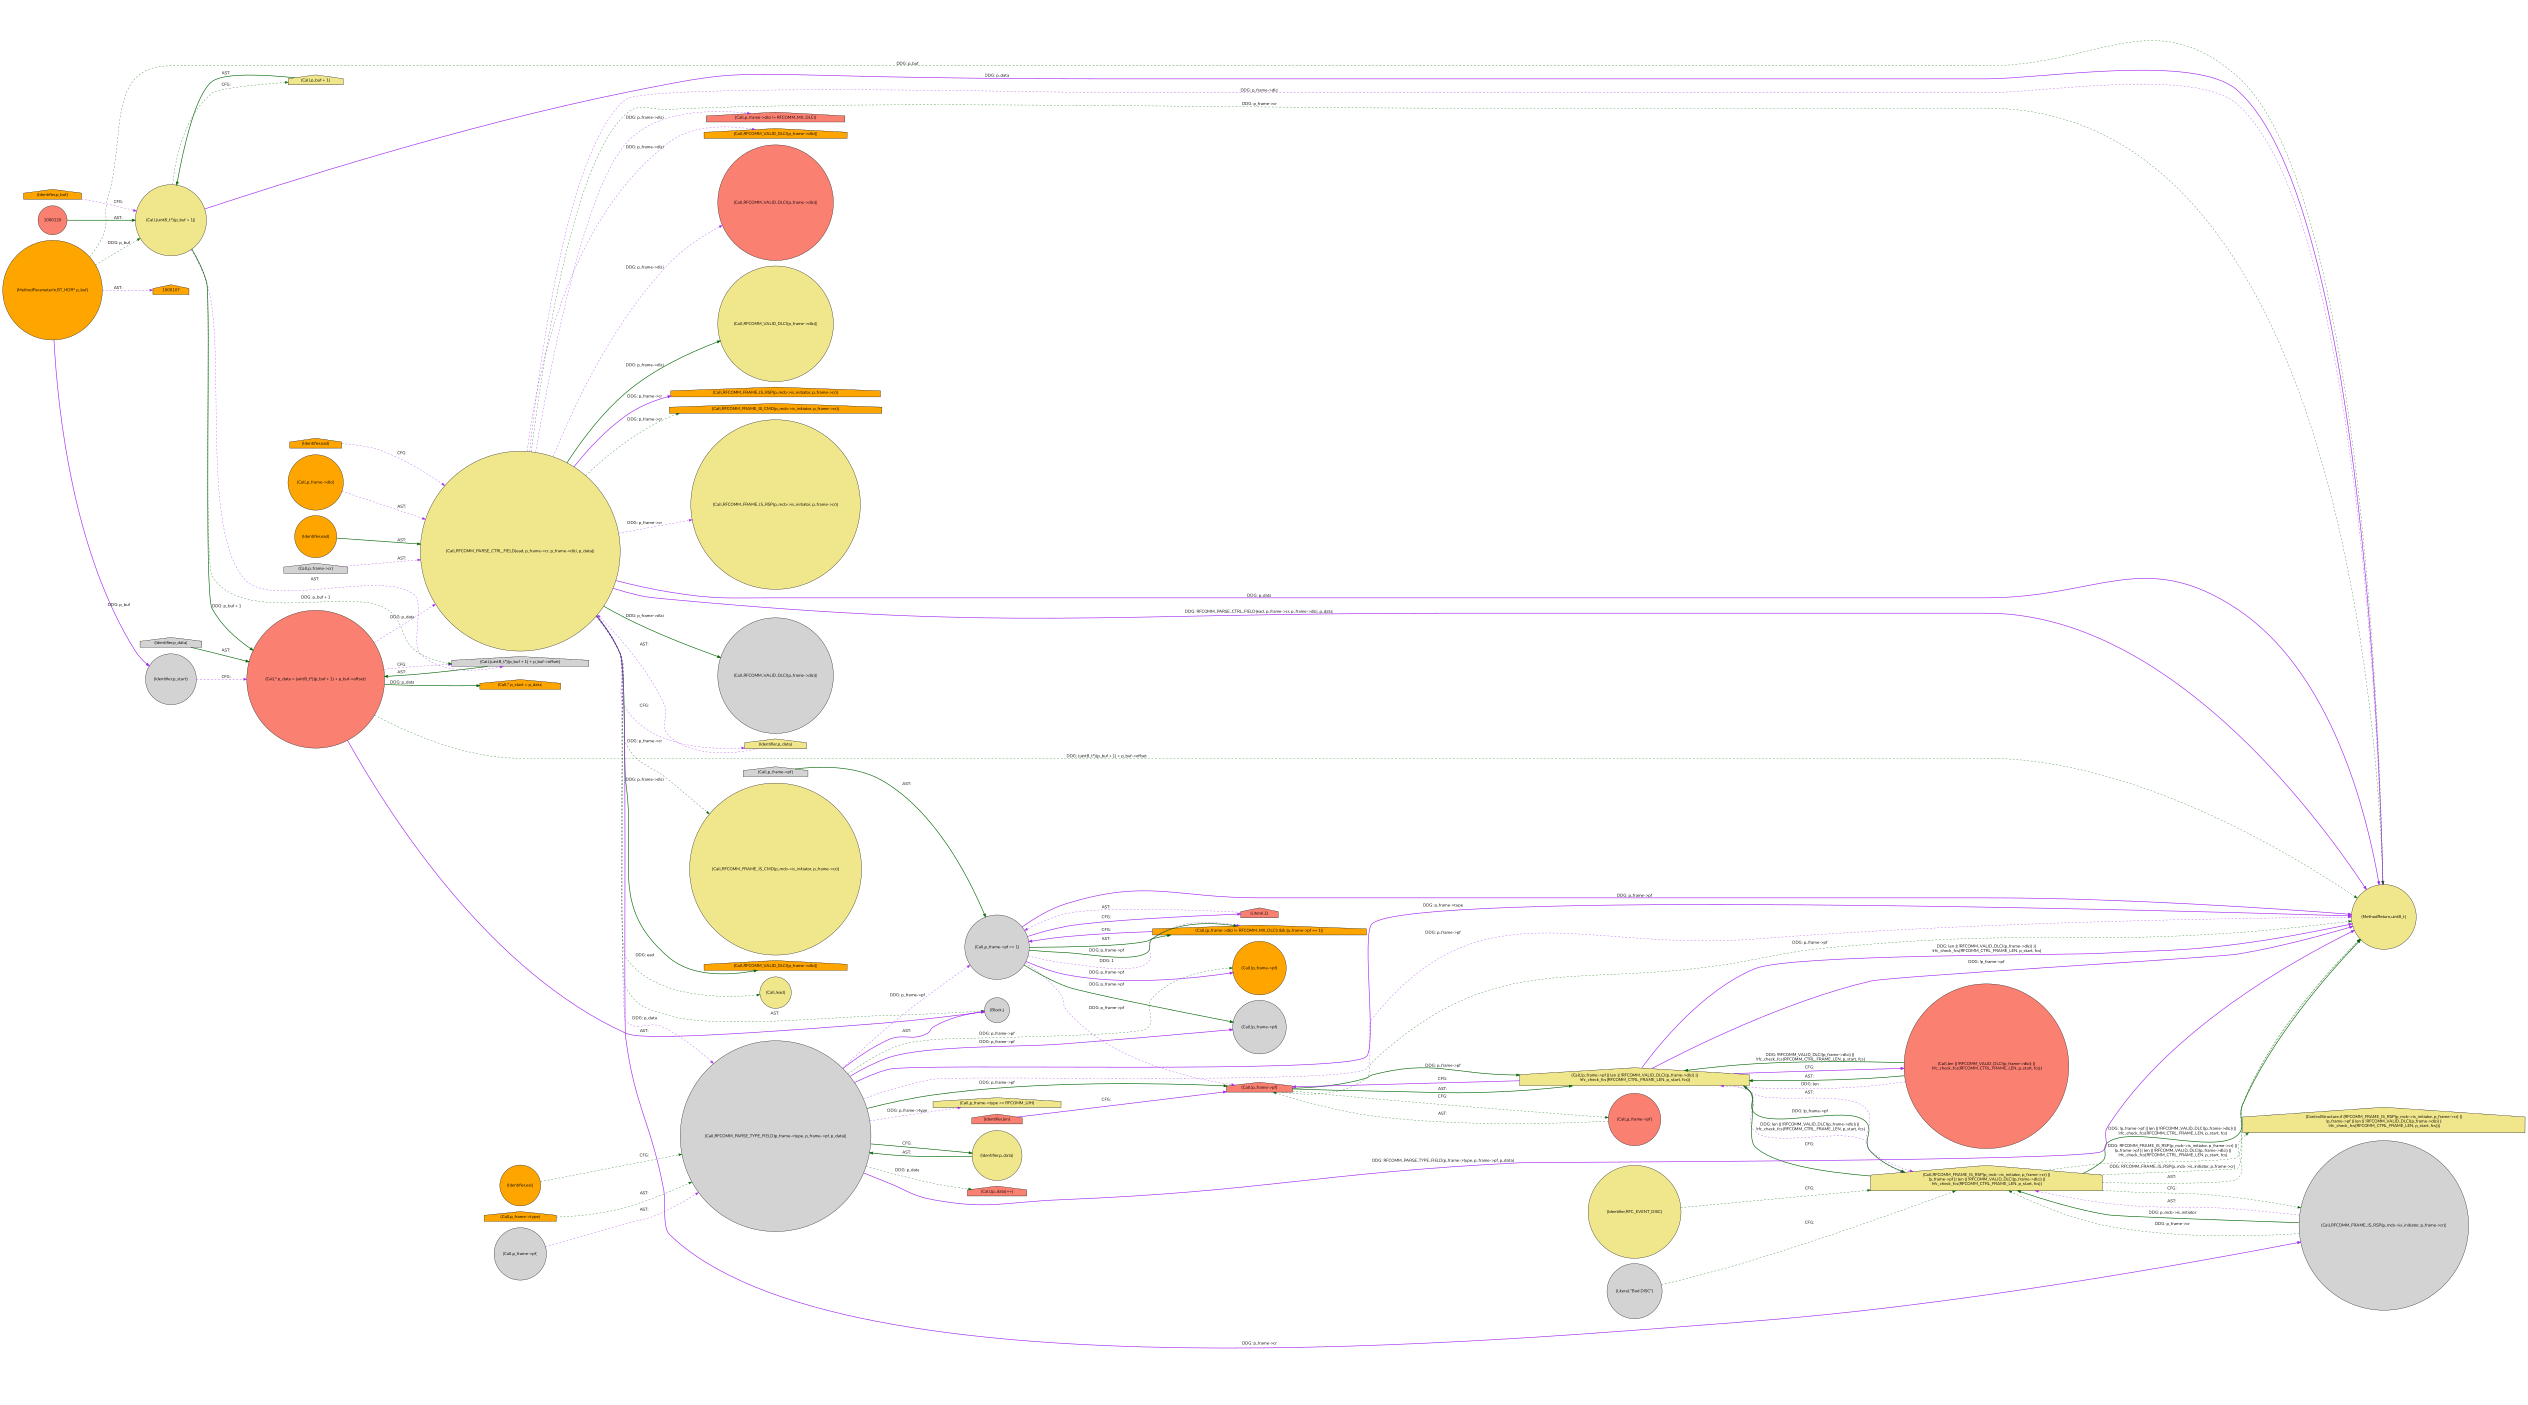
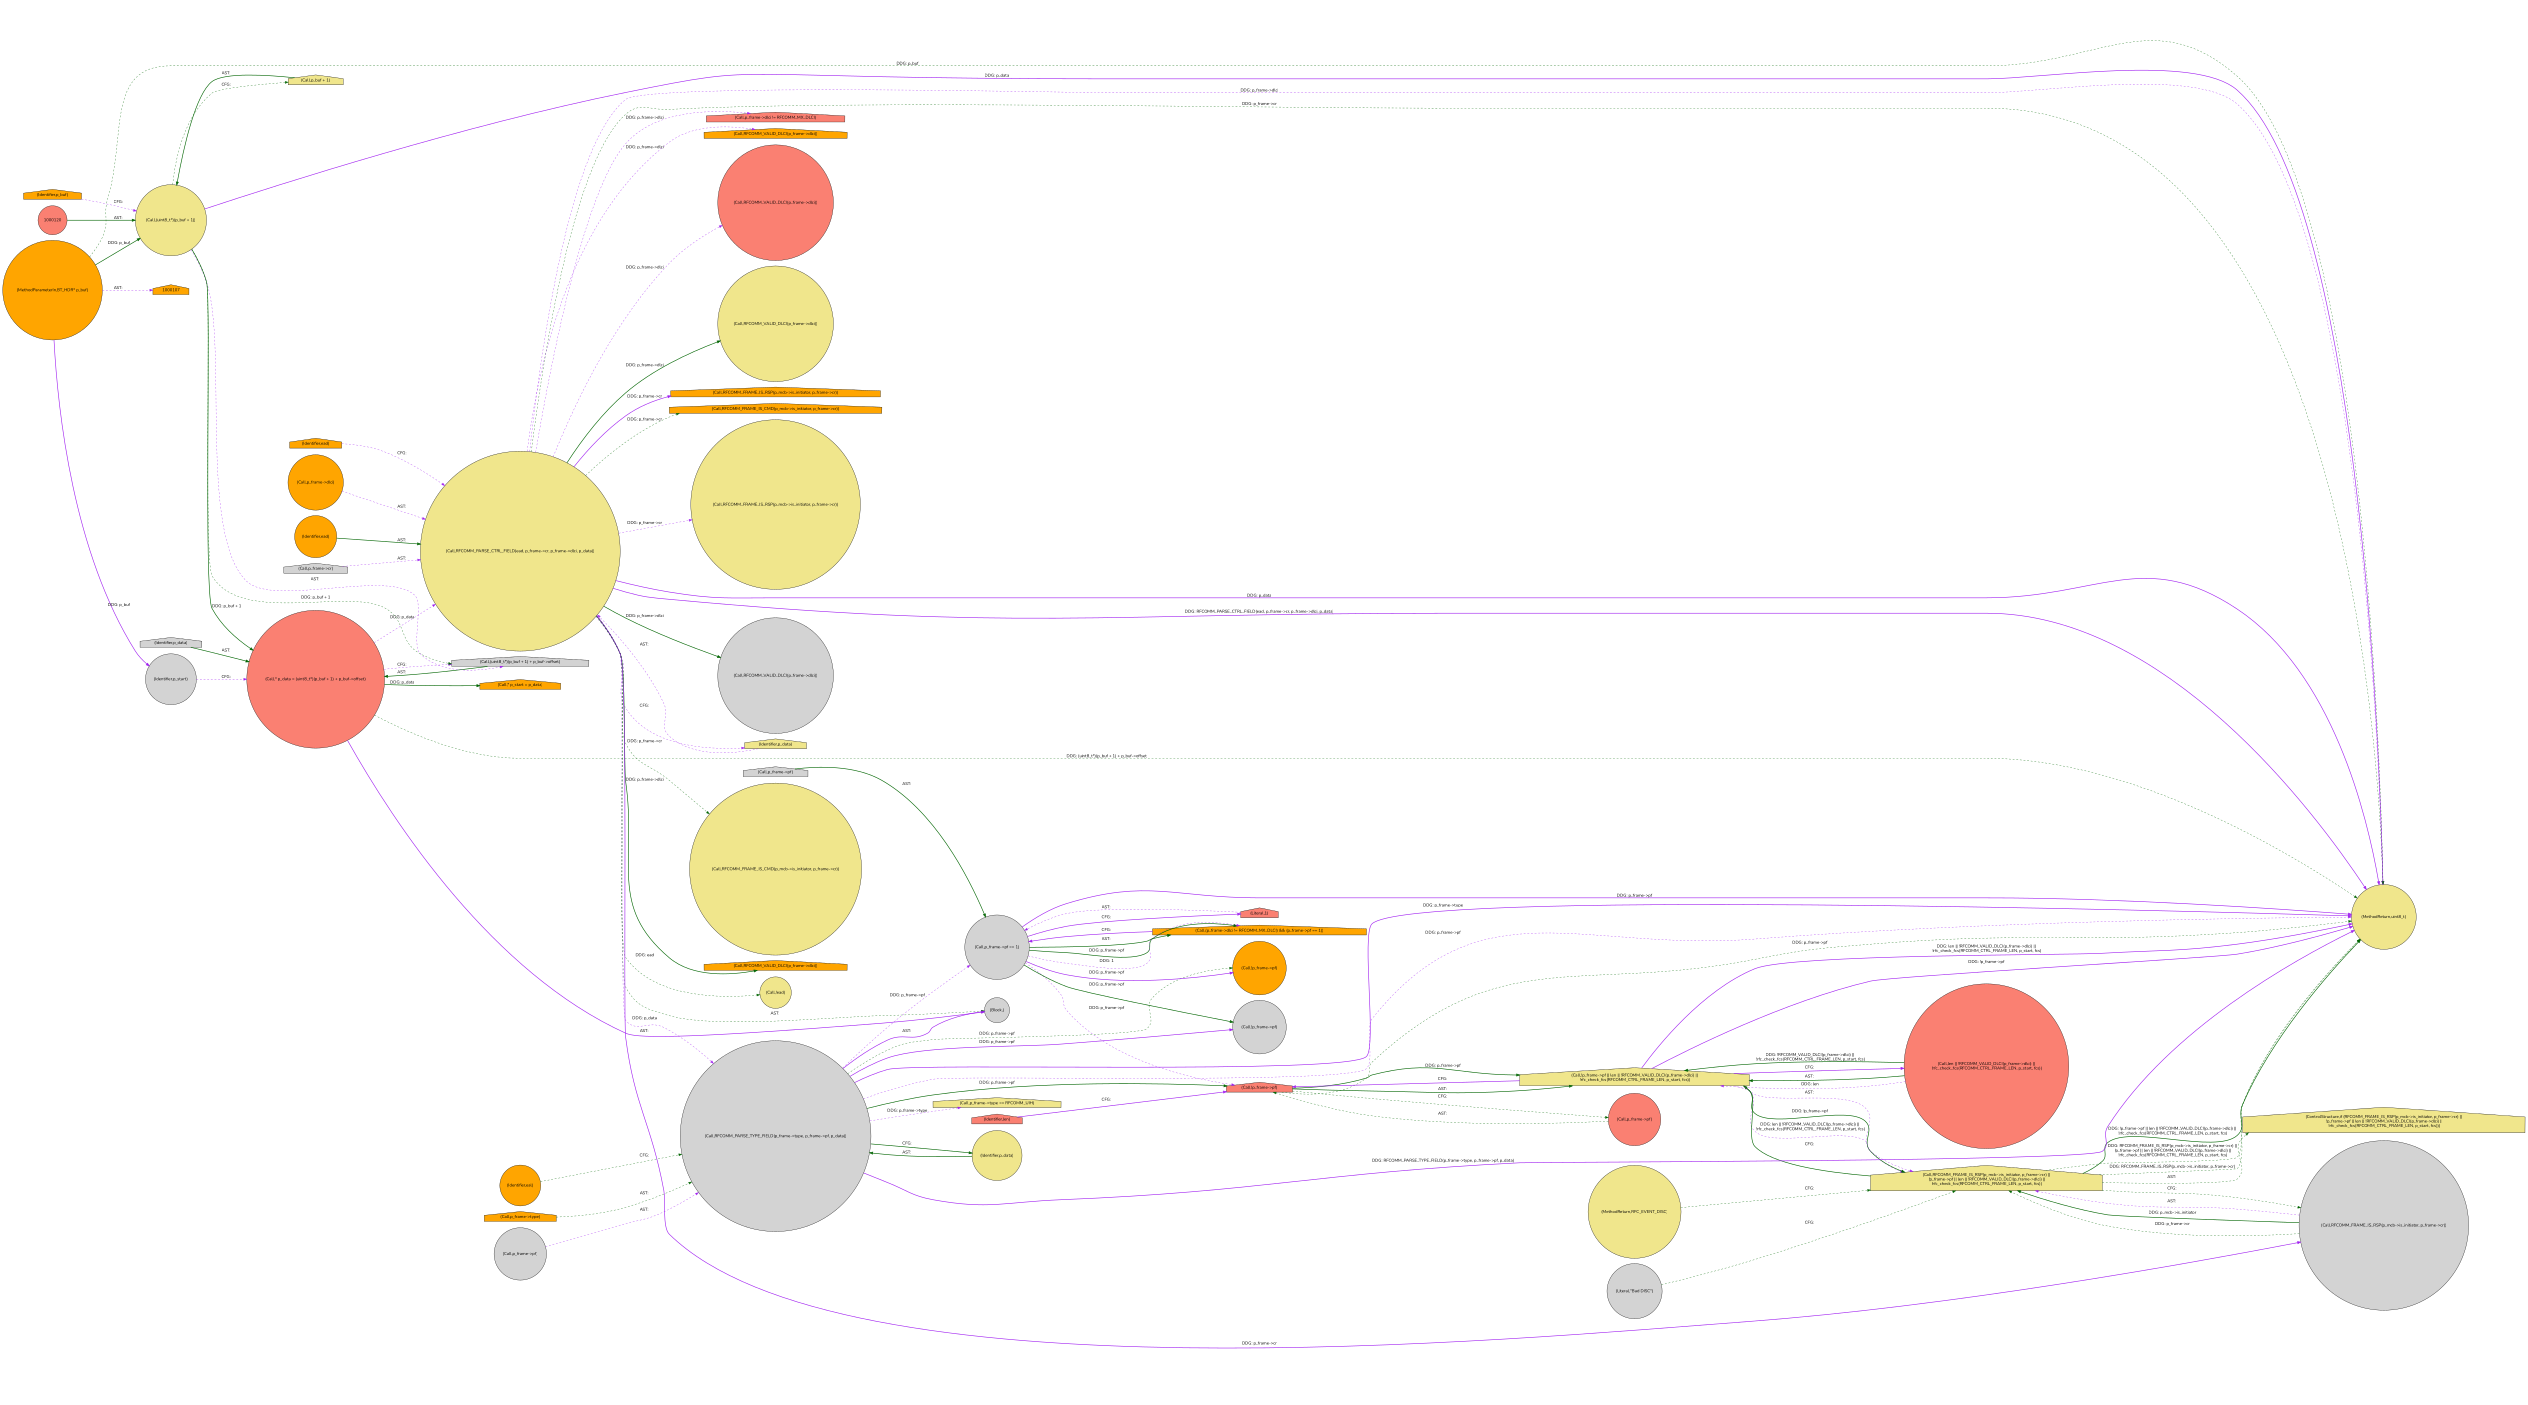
  digraph {
    fontname=Nunito
    rankdir=LR
    node [fillcolor=khaki fontname=Nunito shape=circle style=filled]
    edge [color=darkgreen fontname=Nunito style=dashed]
    n1 [fillcolor=salmon label="(Call,!p_frame->pf)" shape=house]
    n2 [label="(Call,!p_frame->pf || len || !RFCOMM_VALID_DLCI(p_frame->dlci) ||\n !rfc_check_fcs(RFCOMM_CTRL_FRAME_LEN, p_start, fcs))" shape=house]
    n3 [label="(MethodReturn,uint8_t)"]
    n4 [fillcolor=salmon label="(Call,p_frame->pf)"]
    n5 [label="(Call,RFCOMM_FRAME_IS_RSP(p_mcb->is_initiator, p_frame->cr) ||\n !p_frame->pf || len || !RFCOMM_VALID_DLCI(p_frame->dlci) ||\n !rfc_check_fcs(RFCOMM_CTRL_FRAME_LEN, p_start, fcs))" shape=house]
    n6 [fillcolor=salmon label="(Call,len || !RFCOMM_VALID_DLCI(p_frame->dlci) ||\n !rfc_check_fcs(RFCOMM_CTRL_FRAME_LEN, p_start, fcs))"]
    n7 [fillcolor=lightgrey label="(Call,RFCOMM_PARSE_TYPE_FIELD(p_frame->type, p_frame->pf, p_data))"]
    n8 [fillcolor=lightgrey label="(Call,p_frame->pf == 1)"]
    n9 [label="(Call,p_frame->type == RFCOMM_UIH)" shape=house]
    n10 [label="(Identifier,p_data)"]
    n11 [fillcolor=lightgrey label="(Block,)"]
    n12 [fillcolor=orange label="(Call,!p_frame->pf)"]
-   n13 [fillcolor=salmon label="(Call,(p_data)++)" shape=house]
    n14 [fillcolor=lightgrey label="(Call,!p_frame->pf)"]
    n15 [fillcolor=salmon label="(Literal,1)" shape=house]
    n16 [fillcolor=orange label="(Call,(p_frame->dlci != RFCOMM_MX_DLCI) && (p_frame->pf == 1))" shape=house]
    n17 [label="(Call,RFCOMM_PARSE_CTRL_FIELD(ead, p_frame->cr, p_frame->dlci, p_data))"]
    n18 [fillcolor=lightgrey label="(Call,RFCOMM_VALID_DLCI(p_frame->dlci))"]
    n19 [label="(Identifier,p_data)" shape=house]
    n20 [label="(Call,RFCOMM_FRAME_IS_CMD(p_mcb->is_initiator, p_frame->cr))"]
    n21 [fillcolor=orange label="(Call,RFCOMM_VALID_DLCI(p_frame->dlci))" shape=house]
    n22 [label="(Call,!ead)"]
    n23 [fillcolor=lightgrey label="(Call,RFCOMM_FRAME_IS_RSP(p_mcb->is_initiator, p_frame->cr))"]
    n24 [fillcolor=salmon label="(Call,p_frame->dlci != RFCOMM_MX_DLCI)" shape=house]
    n25 [fillcolor=orange label="(Call,RFCOMM_VALID_DLCI(p_frame->dlci))" shape=house]
    n26 [fillcolor=salmon label="(Call,RFCOMM_VALID_DLCI(p_frame->dlci))"]
    n27 [label="(Call,RFCOMM_VALID_DLCI(p_frame->dlci))"]
    n28 [fillcolor=orange label="(Call,RFCOMM_FRAME_IS_RSP(p_mcb->is_initiator, p_frame->cr))" shape=house]
    n29 [fillcolor=orange label="(Call,RFCOMM_FRAME_IS_CMD(p_mcb->is_initiator, p_frame->cr))" shape=house]
    n30 [label="(Call,RFCOMM_FRAME_IS_RSP(p_mcb->is_initiator, p_frame->cr))"]
    n31 [fillcolor=salmon label="(Call,* p_data = (uint8_t*)(p_buf + 1) + p_buf->offset)"]
    n32 [fillcolor=lightgrey label="(Call,(uint8_t*)(p_buf + 1) + p_buf->offset)" shape=house]
    n33 [fillcolor=orange label="(Call,* p_start = p_data)" shape=house]
    n34 [label="(Call,(uint8_t*)(p_buf + 1))"]
    n35 [label="(Call,p_buf + 1)" shape=house]
    n36 [fillcolor=orange label="(MethodParameterIn,BT_HDR* p_buf)"]
    1000107 [fillcolor=orange shape=house]
    n38 [fillcolor=lightgrey label="(Identifier,p_start)"]
    n39 [label="(ControlStructure,if (RFCOMM_FRAME_IS_RSP(p_mcb->is_initiator, p_frame->cr) ||\n !p_frame->pf || len || !RFCOMM_VALID_DLCI(p_frame->dlci) ||\n !rfc_check_fcs(RFCOMM_CTRL_FRAME_LEN, p_start, fcs)))" shape=house]
    n40 [fillcolor=orange label="(Identifier,ead)" shape=house]
    n41 [fillcolor=lightgrey label="(Identifier,p_data)" shape=house]
    n42 [fillcolor=orange label="(Identifier,eal)"]
    n43 [fillcolor=orange label="(Call,p_frame->dlci)"]
    n44 [fillcolor=orange label="(Call,p_frame->type)" shape=house]
    n45 [fillcolor=orange label="(Identifier,ead)"]
    n46 [fillcolor=lightgrey label="(Literal,\"Bad DISC\")"]
    n47 [fillcolor=lightgrey label="(Call,p_frame->pf)" shape=house]
    n48 [fillcolor=orange label="(Identifier,p_buf)" shape=house]
    n49 [fillcolor=lightgrey label="(Call,p_frame->pf)"]
    n50 [fillcolor=lightgrey label="(Call,p_frame->cr)" shape=house]
-   n51 [label="(Identifier,RFC_EVENT_DISC)"]
+   n51 [label="(MethodReturn,RFC_EVENT_DISC)"]
    n52 [fillcolor=salmon label="(Identifier,len)" shape=house]
    1000120 [fillcolor=salmon]
    n1 -> n2 [label="AST: " style=bold]
    n1 -> n2 [label="DDG: p_frame->pf" style=bold]
    n1 -> n3 [label="DDG: p_frame->pf"]
    n1 -> n4 [label="CFG: "]
    n2 -> n1 [color=purple label="CFG: " style=bold]
    n2 -> n3 [color=purple label="DDG: len || !RFCOMM_VALID_DLCI(p_frame->dlci) ||\n !rfc_check_fcs(RFCOMM_CTRL_FRAME_LEN, p_start, fcs)" style=bold]
    n2 -> n3 [color=purple label="DDG: !p_frame->pf" style=bold]
    n2 -> n5 [color=purple label="AST: "]
    n2 -> n5 [label="DDG: !p_frame->pf" style=bold]
    n2 -> n5 [color=purple label="DDG: len || !RFCOMM_VALID_DLCI(p_frame->dlci) ||\n !rfc_check_fcs(RFCOMM_CTRL_FRAME_LEN, p_start, fcs)"]
    n2 -> n6 [color=purple label="CFG: " style=bold]
    n4 -> n1 [label="AST: "]
    n5 -> n2 [label="CFG: " style=bold]
    n5 -> n3 [label="DDG: !p_frame->pf || len || !RFCOMM_VALID_DLCI(p_frame->dlci) ||\n !rfc_check_fcs(RFCOMM_CTRL_FRAME_LEN, p_start, fcs)" style=bold]
    n5 -> n3 [label="DDG: RFCOMM_FRAME_IS_RSP(p_mcb->is_initiator, p_frame->cr) ||\n !p_frame->pf || len || !RFCOMM_VALID_DLCI(p_frame->dlci) ||\n !rfc_check_fcs(RFCOMM_CTRL_FRAME_LEN, p_start, fcs)"]
    n5 -> n3 [label="DDG: RFCOMM_FRAME_IS_RSP(p_mcb->is_initiator, p_frame->cr)"]
    n5 -> n23 [label="CFG: "]
    n5 -> n39 [label="AST: "]
    n6 -> n2 [label="AST: " style=bold]
    n6 -> n2 [color=purple label="DDG: len"]
    n6 -> n2 [label="DDG: !RFCOMM_VALID_DLCI(p_frame->dlci) ||\n !rfc_check_fcs(RFCOMM_CTRL_FRAME_LEN, p_start, fcs)" style=bold]
    n7 -> n1 [label="DDG: p_frame->pf" style=bold]
    n7 -> n3 [color=purple label="DDG: p_frame->type" style=bold]
    n7 -> n3 [color=purple label="DDG: p_frame->pf"]
    n7 -> n3 [color=purple label="DDG: RFCOMM_PARSE_TYPE_FIELD(p_frame->type, p_frame->pf, p_data)" style=bold]
    n7 -> n8 [color=purple label="DDG: p_frame->pf"]
    n7 -> n9 [color=purple label="DDG: p_frame->type"]
    n7 -> n10 [label="CFG: " style=bold]
    n7 -> n11 [color=purple label="AST: " style=bold]
    n7 -> n12 [label="DDG: p_frame->pf"]
-   n7 -> n13 [label="DDG: p_data"]
    n7 -> n14 [color=purple label="DDG: p_frame->pf" style=bold]
    n8 -> n1 [color=purple label="DDG: p_frame->pf"]
    n8 -> n3 [color=purple label="DDG: p_frame->pf" style=bold]
    n8 -> n12 [color=purple label="DDG: p_frame->pf" style=bold]
    n8 -> n14 [label="DDG: p_frame->pf" style=bold]
    n8 -> n15 [color=purple label="CFG: " style=bold]
    n8 -> n16 [label="AST: " style=bold]
    n8 -> n16 [label="DDG: p_frame->pf" style=bold]
    n8 -> n16 [color=purple label="DDG: 1"]
    n10 -> n7 [label="AST: " style=bold]
    n15 -> n8 [color=purple label="AST: "]
    n16 -> n8 [color=purple label="CFG: " style=bold]
    n17 -> n3 [color=purple label="DDG: p_frame->dlci"]
    n17 -> n3 [label="DDG: p_frame->cr"]
    n17 -> n3 [color=purple label="DDG: p_data" style=bold]
    n17 -> n3 [color=purple label="DDG: RFCOMM_PARSE_CTRL_FIELD(ead, p_frame->cr, p_frame->dlci, p_data)" style=bold]
    n17 -> n7 [color=purple label="DDG: p_data"]
    n17 -> n11 [label="AST: "]
    n17 -> n18 [label="DDG: p_frame->dlci" style=bold]
    n17 -> n19 [color=purple label="CFG: "]
    n17 -> n20 [label="DDG: p_frame->cr"]
    n17 -> n21 [label="DDG: p_frame->dlci" style=bold]
    n17 -> n22 [label="DDG: ead"]
    n17 -> n23 [color=purple label="DDG: p_frame->cr" style=bold]
    n17 -> n24 [color=purple label="DDG: p_frame->dlci"]
    n17 -> n25 [color=purple label="DDG: p_frame->dlci"]
    n17 -> n26 [color=purple label="DDG: p_frame->dlci"]
    n17 -> n27 [label="DDG: p_frame->dlci" style=bold]
    n17 -> n28 [color=purple label="DDG: p_frame->cr" style=bold]
    n17 -> n29 [label="DDG: p_frame->cr"]
    n17 -> n30 [color=purple label="DDG: p_frame->cr"]
    n19 -> n17 [color=purple label="AST: "]
    n23 -> n5 [color=purple label="AST: "]
    n23 -> n5 [label="DDG: p_mcb->is_initiator" style=bold]
    n23 -> n5 [label="DDG: p_frame->cr"]
    n31 -> n3 [label="DDG: (uint8_t*)(p_buf + 1) + p_buf->offset"]
    n31 -> n11 [color=purple label="AST: " style=bold]
    n31 -> n17 [color=purple label="DDG: p_data"]
    n31 -> n32 [color=purple label="CFG: "]
    n31 -> n33 [label="DDG: p_data" style=bold]
    n32 -> n31 [label="AST: " style=bold]
    n34 -> n3 [color=purple label="DDG: p_data" style=bold]
    n34 -> n31 [label="DDG: p_buf + 1" style=bold]
    n34 -> n32 [color=purple label="AST: "]
    n34 -> n32 [label="DDG: p_buf + 1"]
    n34 -> n35 [label="CFG: "]
    n35 -> n34 [label="AST: " style=bold]
    n36 -> n3 [label="DDG: p_buf"]
-   n36 -> n34 [label="DDG: p_buf"]
+   n36 -> n34 [label="DDG: p_buf" style=bold]
    n36 -> 1000107 [color=purple label="AST: "]
    n36 -> n38 [color=purple label="DDG: p_buf" style=bold]
    n38 -> n31 [color=purple label="CFG: "]
    n40 -> n17 [color=purple label="CFG: "]
    n41 -> n31 [label="AST: " style=bold]
    n42 -> n7 [label="CFG: "]
    n43 -> n17 [color=purple label="AST: "]
    n44 -> n7 [label="AST: "]
    n45 -> n17 [label="AST: " style=bold]
    n46 -> n5 [label="CFG: "]
    n47 -> n8 [label="AST: " style=bold]
    n48 -> n34 [color=purple label="CFG: "]
    n49 -> n7 [color=purple label="AST: "]
    n50 -> n17 [color=purple label="AST: "]
    n51 -> n5 [label="CFG: "]
    n52 -> n1 [color=purple label="CFG: " style=bold]
    1000120 -> n34 [label="AST: " style=bold]
  }
